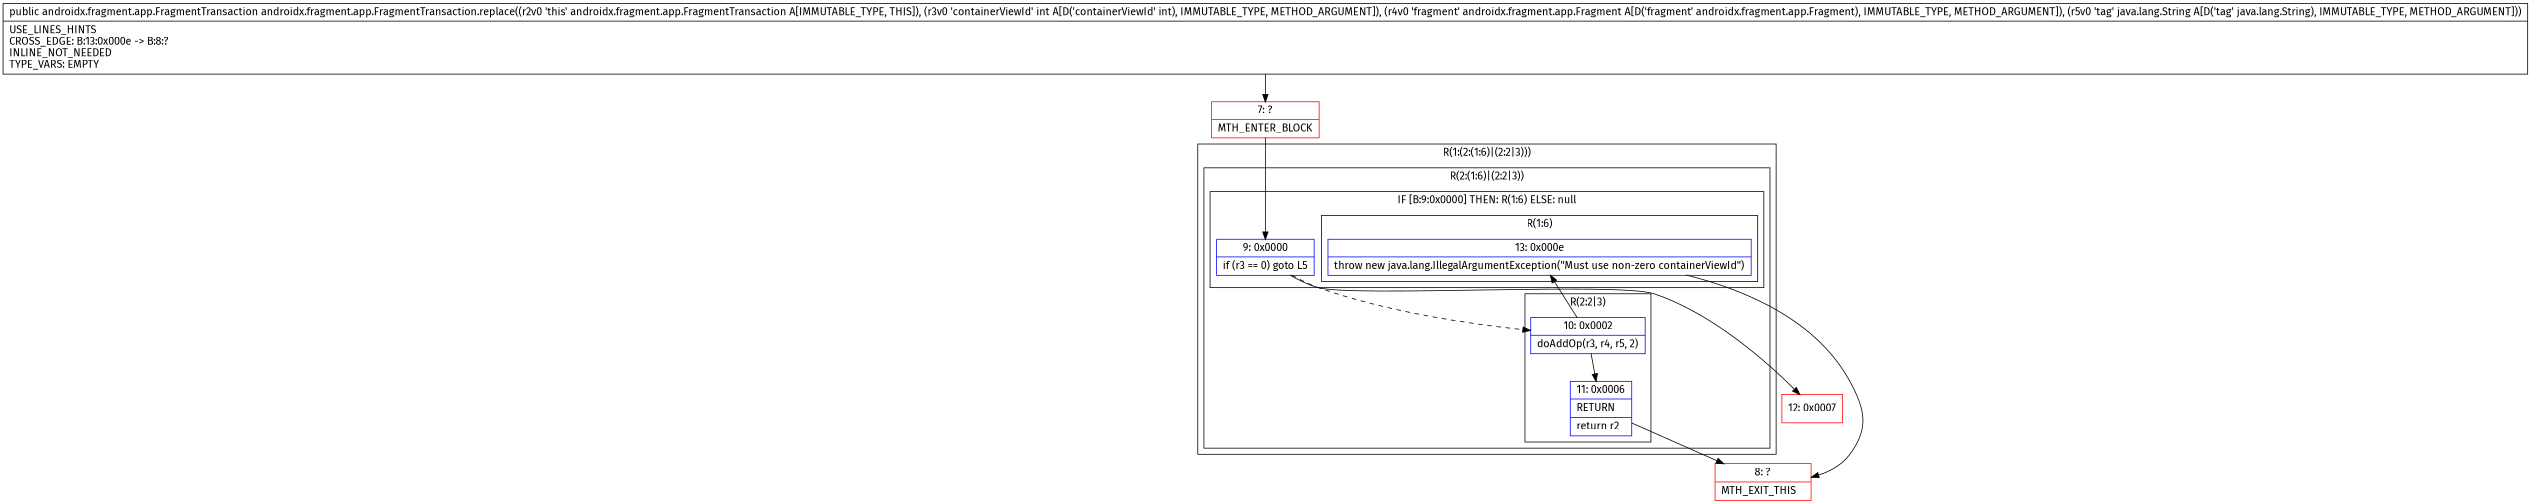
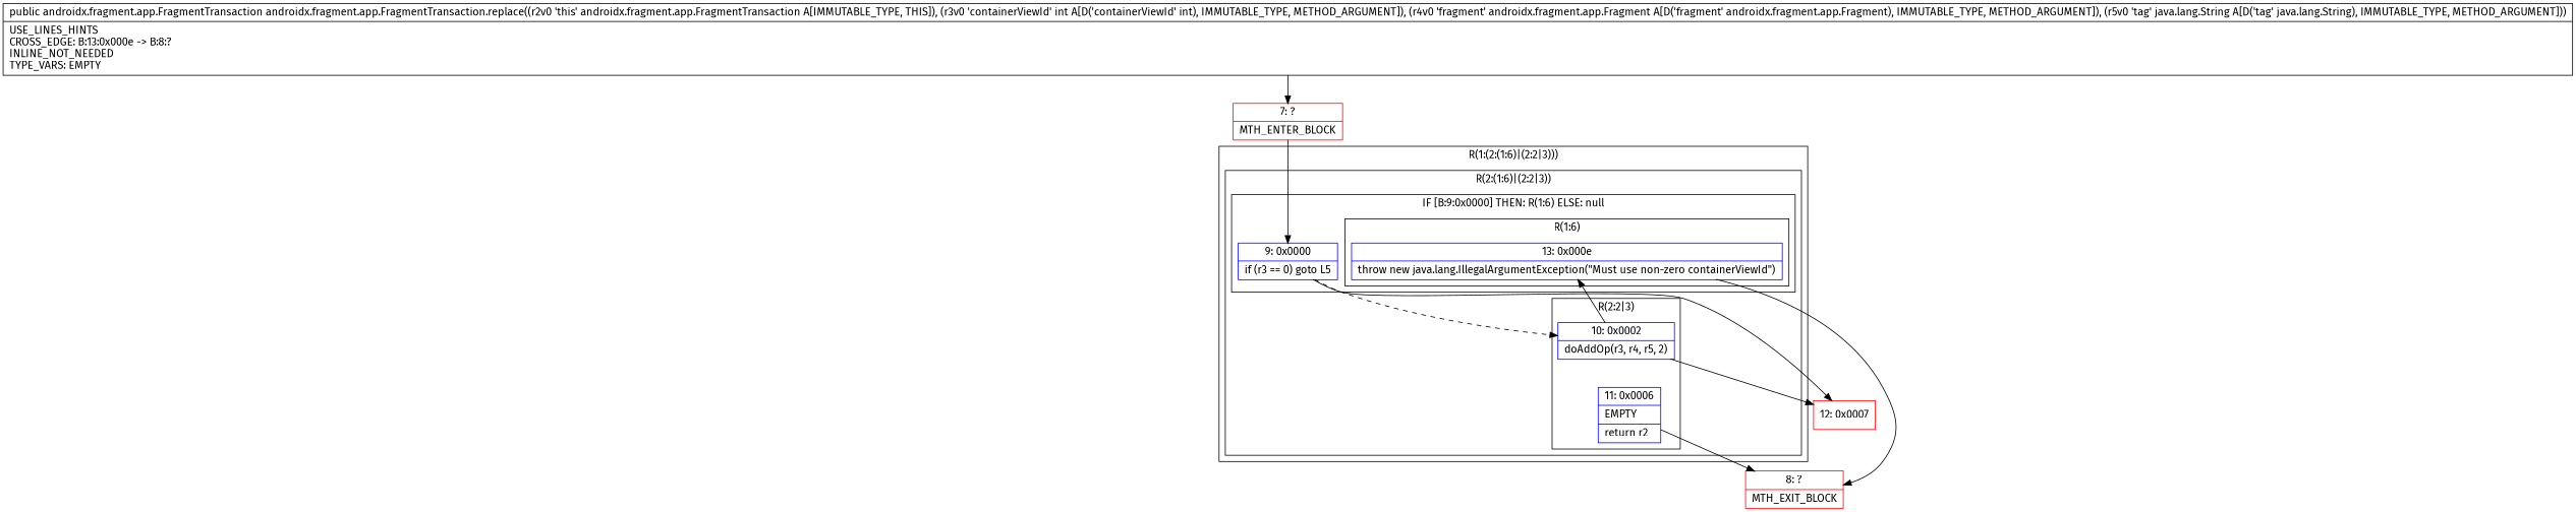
  digraph {
    fontname="Fira Sans"
    node [color=blue fontname="Fira Sans" shape=record]
    edge [fontname="Fira Sans"]
    n1 [label="{13\:\ 0x000e|throw new java.lang.IllegalArgumentException(\"Must use non\-zero containerViewId\")\l}"]
    n2 [label="{9\:\ 0x0000|if (r3 == 0) goto L5\l}"]
    n3 [label="{10\:\ 0x0002|doAddOp(r3, r4, r5, 2)\l}"]
-   n4 [label="{11\:\ 0x0006|RETURN\l|return r2\l}"]
-   n5 [color=red label="{8\:\ ?|MTH_EXIT_THIS\l}"]
+   n4 [label="{11\:\ 0x0006|EMPTY\l|return r2\l}"]
+   n5 [color=red label="{8\:\ ?|MTH_EXIT_BLOCK\l}"]
    n6 [color=red label="{12\:\ 0x0007}"]
    n7 [color=red label="{7\:\ ?|MTH_ENTER_BLOCK\l}"]
    n8 [label="{public androidx.fragment.app.FragmentTransaction androidx.fragment.app.FragmentTransaction.replace((r2v0 'this' androidx.fragment.app.FragmentTransaction A[IMMUTABLE_TYPE, THIS]), (r3v0 'containerViewId' int A[D('containerViewId' int), IMMUTABLE_TYPE, METHOD_ARGUMENT]), (r4v0 'fragment' androidx.fragment.app.Fragment A[D('fragment' androidx.fragment.app.Fragment), IMMUTABLE_TYPE, METHOD_ARGUMENT]), (r5v0 'tag' java.lang.String A[D('tag' java.lang.String), IMMUTABLE_TYPE, METHOD_ARGUMENT]))  | USE_LINES_HINTS\lCROSS_EDGE: B:13:0x000e \-\> B:8:?\lINLINE_NOT_NEEDED\lTYPE_VARS: EMPTY\l}" color=""]
    subgraph cluster_1 {
      label="R(1:(2:(1:6)|(2:2|3)))"
      subgraph cluster_2 {
        label="R(2:(1:6)|(2:2|3))"
        subgraph cluster_3 {
          label="IF [B:9:0x0000] THEN: R(1:6) ELSE: null"
          n2
          subgraph cluster_4 {
            label="R(1:6)"
            n1
          }
        }
        subgraph cluster_5 {
          label="R(2:2|3)"
          n3
          n4
        }
      }
    }
    n1 -> n5
    n2 -> n3 [style=dashed]
    n2 -> n6
    n3 -> n1
-   n3 -> n4
+   n3 -> n6
    n4 -> n5
    n7 -> n2
    n8 -> n7
  }
